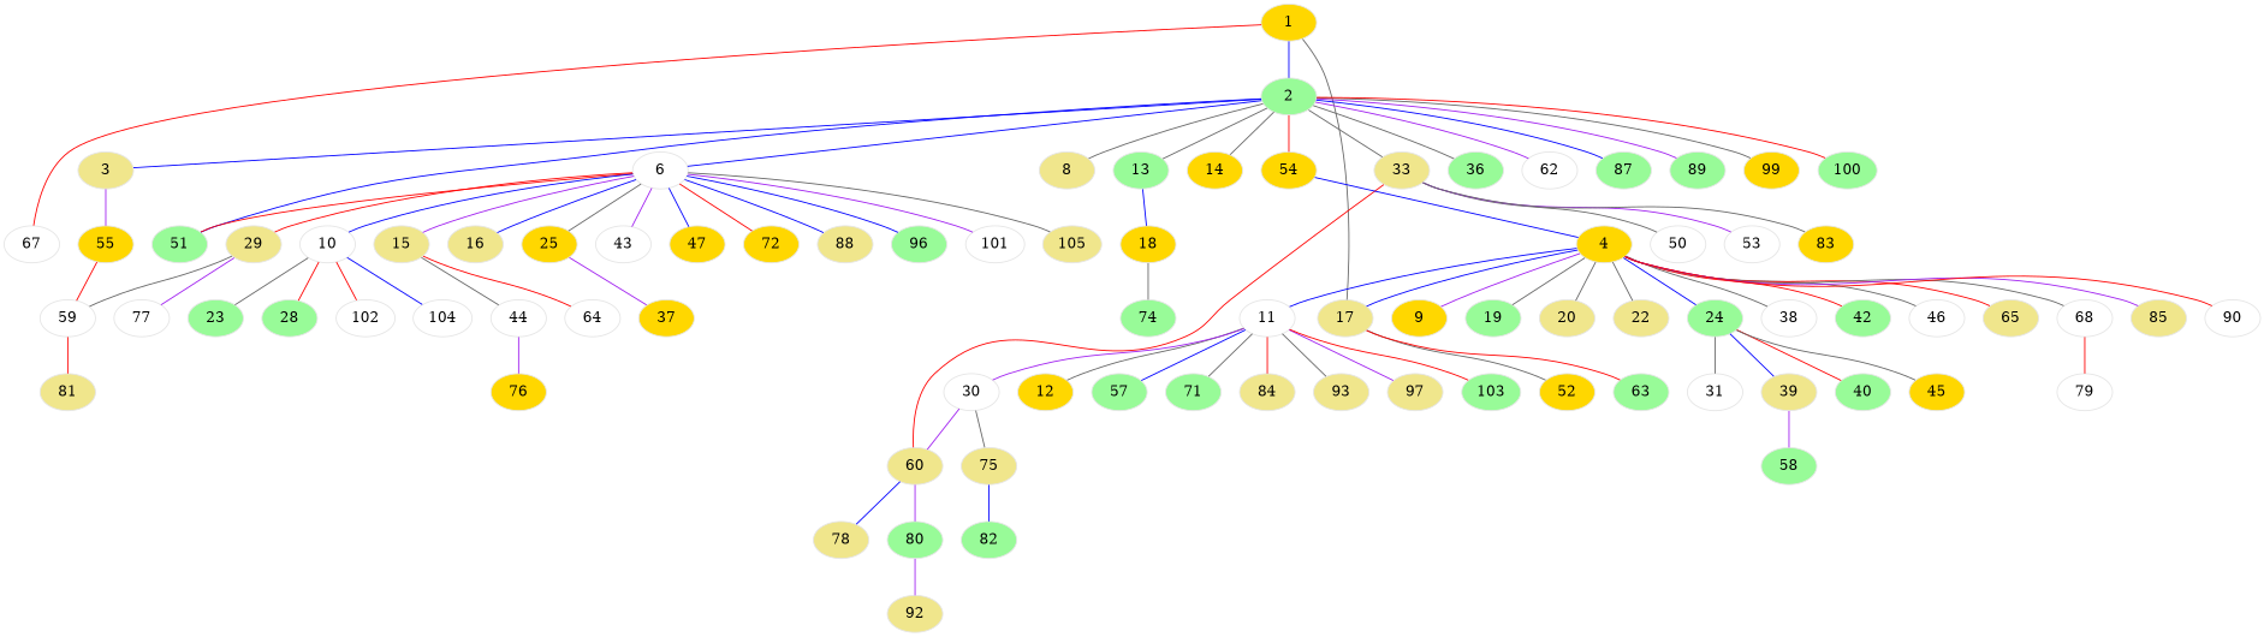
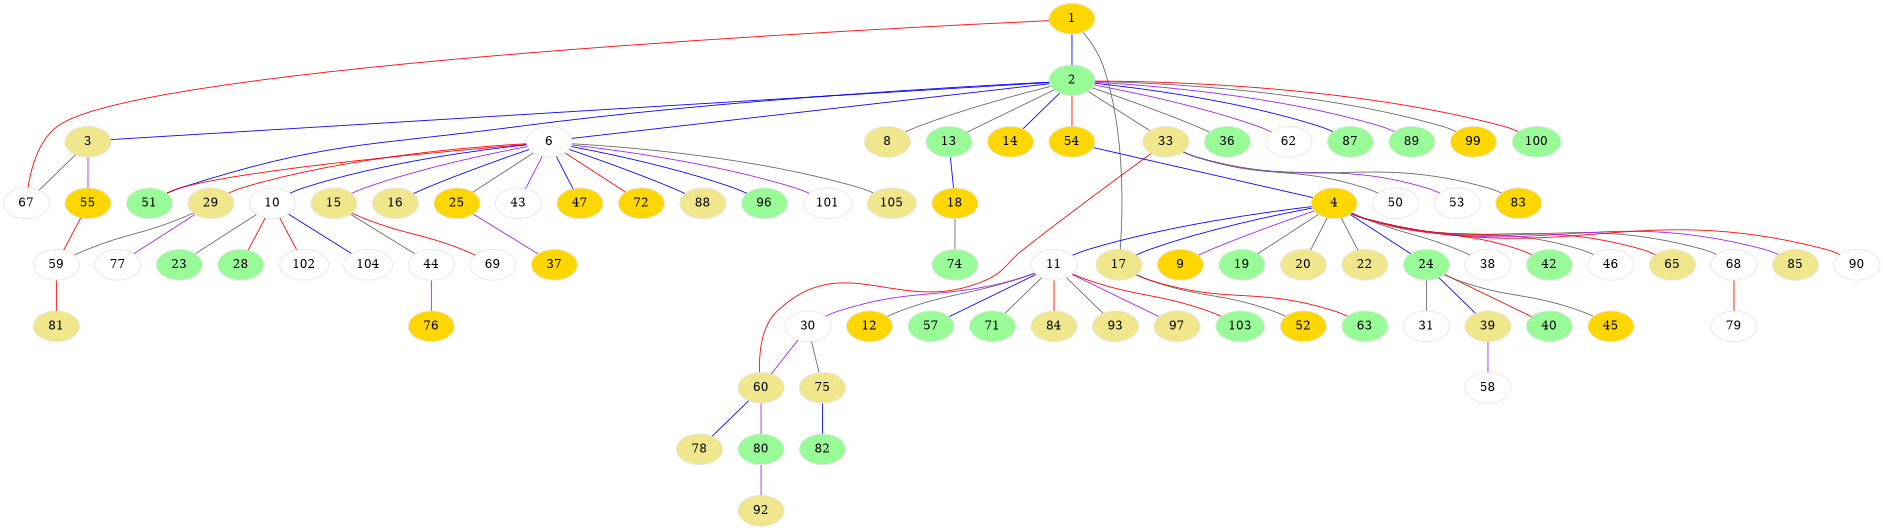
  graph {
    node [color=gray90 fillcolor=palegreen style=filled]
    edge [color=gray40]
    1 [fillcolor=gold super="+49"]
    2 [super="+7"]
    17 [fillcolor=khaki super="+41"]
    67 [fillcolor=white]
    3 [fillcolor=khaki super="+32"]
    6 [fillcolor=white super="+21"]
    8 [fillcolor=khaki super="+48"]
    13 [super="+61"]
    14 [fillcolor=gold]
    33 [fillcolor=khaki super="+70"]
    36
    51
    54 [fillcolor=gold]
    62 [fillcolor=white]
    87
    89
    99 [fillcolor=gold]
    100
    52 [fillcolor=gold]
    63
    55 [fillcolor=gold]
    4 [fillcolor=gold super="+5"]
    9 [fillcolor=gold super="+94"]
    11 [fillcolor=white super="+56"]
    19
    20 [fillcolor=khaki]
    22 [fillcolor=khaki]
    24 [super="+26"]
    38 [fillcolor=white]
    42
    46 [fillcolor=white]
    65 [fillcolor=khaki]
    68 [fillcolor=white]
    85 [fillcolor=khaki]
    90 [fillcolor=white]
    10 [fillcolor=white super="+27"]
    15 [fillcolor=khaki super="+66"]
    16 [fillcolor=khaki]
    25 [fillcolor=gold]
    29 [fillcolor=khaki super="+35"]
    43 [fillcolor=white]
    47 [fillcolor=gold]
    72 [fillcolor=gold]
    88 [fillcolor=khaki]
    96
    101 [fillcolor=white]
    105 [fillcolor=khaki]
    18 [fillcolor=gold]
    60 [fillcolor=khaki super="+98"]
    50 [fillcolor=white]
    53 [fillcolor=white]
    83 [fillcolor=gold]
    59 [fillcolor=white super="+69"]
    12 [fillcolor=gold]
    30 [fillcolor=white super="+95"]
    57 [super="+86"]
    71
    84 [fillcolor=khaki]
    93 [fillcolor=khaki]
    97 [fillcolor=khaki]
    103
    31 [fillcolor=white]
    39 [fillcolor=khaki super="+73"]
    40
    45 [fillcolor=gold]
    79 [fillcolor=white]
    23
    28
    102 [fillcolor=white]
    104 [fillcolor=white]
    44 [fillcolor=white]
-   64 [fillcolor=white]
+   64 [fillcolor=white label=69]
    37 [fillcolor=gold]
    77 [fillcolor=white]
    75 [fillcolor=khaki]
    74
    76 [fillcolor=gold]
-   58
+   58 [fillcolor=white]
    81 [fillcolor=khaki]
    78 [fillcolor=khaki]
    80 [super="+91"]
    82
    92 [fillcolor=khaki]
    1 -- 2 [color=blue]
    1 -- 17
    1 -- 67 [color=red]
    2 -- 3 [color=blue]
    2 -- 6 [color=blue]
    2 -- 8
    2 -- 13
-   2 -- 14
+   2 -- 14 [color=blue]
    2 -- 33
    2 -- 36
    2 -- 51 [color=blue]
    2 -- 54 [color=red]
    2 -- 62 [color=purple]
    2 -- 87 [color=blue]
    2 -- 89 [color=purple]
    2 -- 99
    2 -- 100 [color=red]
    17 -- 52
    17 -- 63 [color=red]
+   3 -- 67
    3 -- 55 [color=purple]
    6 -- 51 [color=red]
    6 -- 10 [color=blue]
    6 -- 15 [color=purple]
    6 -- 16 [color=blue]
    6 -- 25
    6 -- 29 [color=red]
    6 -- 43 [color=purple]
    6 -- 47 [color=blue]
    6 -- 72 [color=red]
    6 -- 88 [color=blue]
    6 -- 96 [color=blue]
    6 -- 101 [color=purple]
    6 -- 105
    13 -- 18 [color=blue]
    33 -- 60 [color=red]
    33 -- 50
    33 -- 53 [color=purple]
    33 -- 83
    54 -- 4 [color=blue]
    55 -- 59 [color=red]
    4 -- 17 [color=blue]
    4 -- 9 [color=purple]
    4 -- 11 [color=blue]
    4 -- 19
    4 -- 20
    4 -- 22
    4 -- 24 [color=blue]
    4 -- 38
    4 -- 42 [color=red]
    4 -- 46
    4 -- 65 [color=red]
    4 -- 68
    4 -- 85 [color=purple]
    4 -- 90 [color=red]
    11 -- 12
    11 -- 30 [color=purple]
    11 -- 57 [color=blue]
    11 -- 71
    11 -- 84 [color=red]
    11 -- 93
    11 -- 97 [color=purple]
    11 -- 103 [color=red]
    24 -- 31
    24 -- 39 [color=blue]
    24 -- 40 [color=red]
    24 -- 45
    68 -- 79 [color=red]
    10 -- 23
    10 -- 28 [color=red]
    10 -- 102 [color=red]
    10 -- 104 [color=blue]
    15 -- 44
    15 -- 64 [color=red]
    25 -- 37 [color=purple]
    29 -- 59
    29 -- 77 [color=purple]
    18 -- 74
    60 -- 78 [color=blue]
    60 -- 80 [color=purple]
    59 -- 81 [color=red]
    30 -- 60 [color=purple]
    30 -- 75
    39 -- 58 [color=purple]
    44 -- 76 [color=purple]
    75 -- 82 [color=blue]
    80 -- 92 [color=purple]
  }
